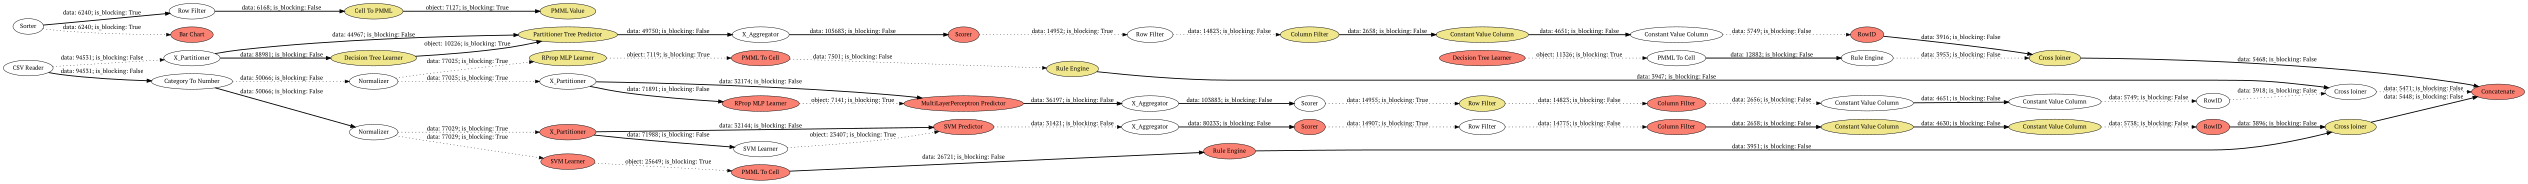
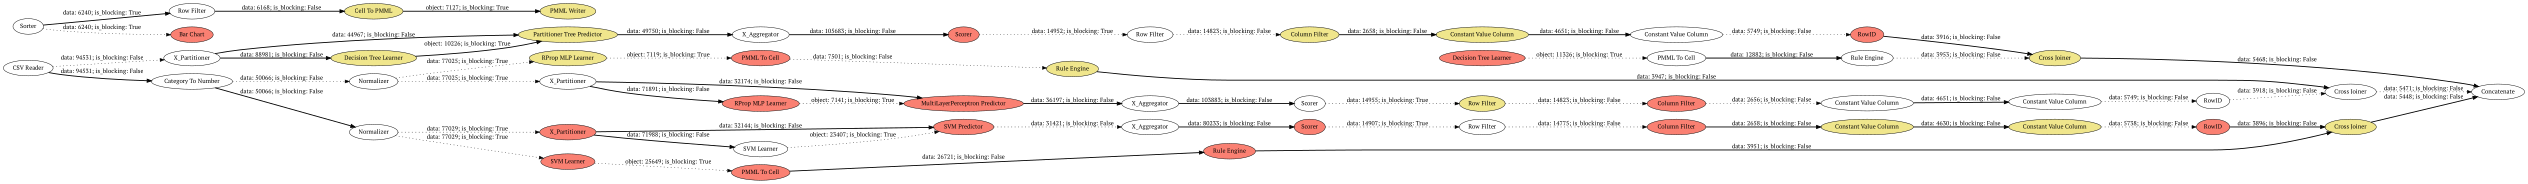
  digraph {
    fontname="PT Serif"
    rankdir=LR
    node [fillcolor=white fontname="PT Serif" style=filled]
    edge [fontname="PT Serif" style=bold]
    n1 [label="Row Filter"]
    n2 [fillcolor=khaki label="Column Filter"]
    n3 [fillcolor=khaki label="Constant Value Column"]
-   n4 [fillcolor=salmon label=Concatenate]
+   n4 [label=Concatenate]
    n5 [label=Sorter]
    n6 [label="Row Filter"]
    n7 [fillcolor=salmon label="Bar Chart"]
    n8 [label=X_Partitioner]
    n9 [fillcolor=khaki label="Decision Tree Learner"]
    n10 [fillcolor=khaki label="Partitioner Tree Predictor"]
    n11 [label=X_Aggregator]
    n12 [fillcolor=salmon label="MultiLayerPerceptron Predictor"]
    n13 [label=X_Aggregator]
    n14 [label=Scorer]
    n15 [label=Normalizer]
    n16 [fillcolor=salmon label="SVM Learner"]
    n17 [fillcolor=salmon label=X_Partitioner]
    n18 [fillcolor=salmon label="PMML To Cell"]
    n19 [label="SVM Learner"]
    n20 [fillcolor=salmon label="SVM Predictor"]
    n21 [label="Category To Number"]
    n22 [label=Normalizer]
    n23 [label=X_Partitioner]
    n24 [fillcolor=khaki label="RProp MLP Learner"]
    n25 [fillcolor=khaki label="Row Filter"]
    n26 [fillcolor=salmon label=RowID]
    n27 [fillcolor=khaki label="Cross Joiner"]
    n28 [fillcolor=khaki label="Rule Engine"]
    n29 [label="Cross Joiner"]
    n30 [fillcolor=salmon label="RProp MLP Learner"]
    n31 [label="Constant Value Column"]
    n32 [label=RowID]
    n33 [label="Constant Value Column"]
    n34 [label="Rule Engine"]
    n35 [fillcolor=khaki label="Constant Value Column"]
    n36 [fillcolor=salmon label=RowID]
    n37 [fillcolor=khaki label="Cross Joiner"]
    n38 [label=X_Aggregator]
-   n39 [fillcolor=khaki label="PMML Value"]
+   n39 [fillcolor=khaki label="PMML Writer"]
    n40 [fillcolor=salmon label=Scorer]
    n41 [fillcolor=salmon label="Column Filter"]
    n42 [label="Constant Value Column"]
    n43 [fillcolor=salmon label="Rule Engine"]
    n44 [fillcolor=khaki label="Cell To PMML"]
    n45 [fillcolor=salmon label="PMML To Cell"]
    n46 [fillcolor=salmon label=Scorer]
    n47 [label="Row Filter"]
    n48 [fillcolor=salmon label="Column Filter"]
    n49 [label="CSV Reader"]
    n50 [label="PMML To Cell"]
    n51 [fillcolor=khaki label="Constant Value Column"]
    n52 [fillcolor=salmon label="Decision Tree Learner"]
    n1 -> n2 [label="data: 14823; is_blocking: False" style=dotted]
    n2 -> n3 [label="data: 2658; is_blocking: False"]
    n3 -> n33 [label="data: 4651; is_blocking: False"]
    n5 -> n6 [label="data: 6240; is_blocking: True"]
    n5 -> n7 [label="data: 6240; is_blocking: True" style=dotted]
    n6 -> n44 [label="data: 6168; is_blocking: False"]
    n8 -> n9 [label="data: 88981; is_blocking: False"]
    n8 -> n10 [label="data: 44967; is_blocking: False"]
    n9 -> n10 [label="object: 10226; is_blocking: True"]
    n10 -> n11 [label="data: 49750; is_blocking: False"]
    n11 -> n40 [label="data: 105683; is_blocking: False"]
    n12 -> n13 [label="data: 36197; is_blocking: False"]
    n13 -> n14 [label="data: 103883; is_blocking: False"]
    n14 -> n25 [label="data: 14955; is_blocking: True" style=dotted]
    n15 -> n16 [label="data: 77029; is_blocking: True" style=dotted]
    n15 -> n17 [label="data: 77029; is_blocking: True" style=dotted]
    n16 -> n18 [label="object: 25649; is_blocking: True" style=dotted]
    n17 -> n19 [label="data: 71988; is_blocking: False"]
    n17 -> n20 [label="data: 32144; is_blocking: False"]
    n18 -> n43 [label="data: 26721; is_blocking: False"]
    n19 -> n20 [label="object: 23407; is_blocking: True" style=dotted]
    n20 -> n38 [label="data: 31421; is_blocking: False" style=dotted]
    n21 -> n15 [label="data: 50066; is_blocking: False"]
    n21 -> n22 [label="data: 50066; is_blocking: False" style=dotted]
    n22 -> n23 [label="data: 77025; is_blocking: True" style=dotted]
    n22 -> n24 [label="data: 77025; is_blocking: True" style=dotted]
    n23 -> n12 [label="data: 32174; is_blocking: False"]
    n23 -> n30 [label="data: 71891; is_blocking: False"]
    n24 -> n45 [label="object: 7119; is_blocking: True" style=dotted]
    n25 -> n41 [label="data: 14823; is_blocking: False" style=dotted]
    n26 -> n27 [label="data: 3916; is_blocking: False"]
    n27 -> n4 [label="data: 5468; is_blocking: False"]
    n28 -> n29 [label="data: 3947; is_blocking: False"]
    n29 -> n4 [label="data: 5471; is_blocking: False" style=dotted]
    n30 -> n12 [label="object: 7141; is_blocking: True" style=dotted]
    n31 -> n32 [label="data: 5749; is_blocking: False" style=dotted]
    n32 -> n29 [label="data: 3918; is_blocking: False" style=dotted]
    n33 -> n26 [label="data: 5749; is_blocking: False" style=dotted]
    n34 -> n27 [label="data: 3953; is_blocking: False" style=dotted]
    n35 -> n36 [label="data: 5738; is_blocking: False" style=dotted]
    n36 -> n37 [label="data: 3896; is_blocking: False"]
    n37 -> n4 [label="data: 5448; is_blocking: False"]
    n38 -> n46 [label="data: 80233; is_blocking: False"]
    n40 -> n1 [label="data: 14952; is_blocking: True" style=dotted]
    n41 -> n42 [label="data: 2656; is_blocking: False" style=dotted]
    n42 -> n31 [label="data: 4651; is_blocking: False"]
    n43 -> n37 [label="data: 3951; is_blocking: False"]
    n44 -> n39 [label="object: 7127; is_blocking: True"]
    n45 -> n28 [label="data: 7501; is_blocking: False" style=dotted]
    n46 -> n47 [label="data: 14907; is_blocking: True" style=dotted]
    n47 -> n48 [label="data: 14775; is_blocking: False" style=dotted]
    n48 -> n51 [label="data: 2658; is_blocking: False"]
    n49 -> n8 [label="data: 94531; is_blocking: False" style=dotted]
    n49 -> n21 [label="data: 94531; is_blocking: False"]
    n50 -> n34 [label="data: 12882; is_blocking: False"]
    n51 -> n35 [label="data: 4630; is_blocking: False"]
    n52 -> n50 [label="object: 11326; is_blocking: True" style=dotted]
  }
